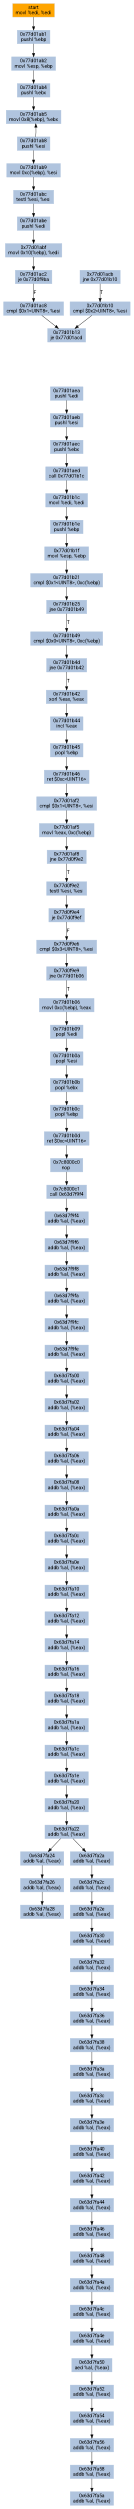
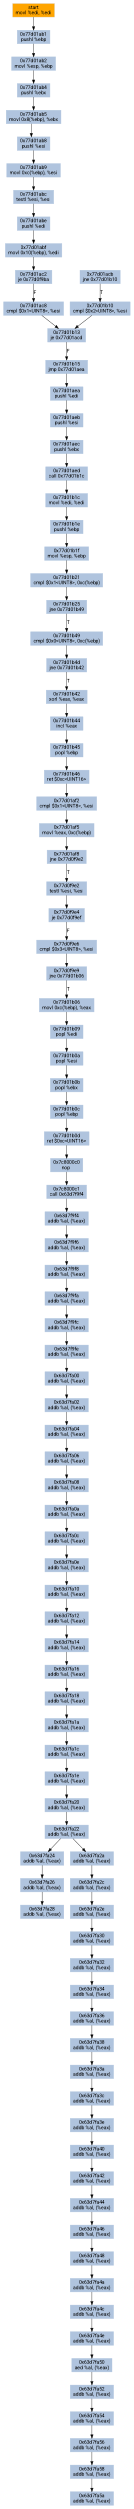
  digraph {
    fontname=Roboto
    node [color=lightsteelblue fillcolor=lightsteelblue fontname=Roboto shape=rectangle style=filled]
    edge [color="#000000" fontname=Roboto]
    n1 [color=lightgrey fillcolor=orange label="start\nmovl %edi, %edi"]
    n2 [label="0x77d01ab1\npushl %ebp"]
    n3 [label="0x77d01ab2\nmovl %esp, %ebp"]
    n4 [label="0x77d01ab4\npushl %ebx"]
    n5 [label="0x77d01ab5\nmovl 0x8(%ebp), %ebx"]
    n6 [label="0x77d01ab8\npushl %esi"]
    n7 [label="0x77d01ab9\nmovl 0xc(%ebp), %esi"]
    n8 [label="0x77d01abc\ntestl %esi, %esi"]
    n9 [label="0x77d01abe\npushl %edi"]
    n10 [label="0x77d01abf\nmovl 0x10(%ebp), %edi"]
    n11 [label="0x77d01ac2\nje 0x77d0f9ba"]
    n12 [label="0x77d01ac8\ncmpl $0x1<UINT8>, %esi"]
    n13 [label="0x77d01b13\nje 0x77d01acd"]
    n14 [label="0x77d01acb\njne 0x77d01b10"]
    n15 [label="0x77d01b10\ncmpl $0x2<UINT8>, %esi"]
+   n16 [label="0x77d01b15\njmp 0x77d01aea"]
    n17 [label="0x77d01aea\npushl %edi"]
    n18 [label="0x77d01aeb\npushl %esi"]
    n19 [label="0x77d01aec\npushl %ebx"]
    n20 [label="0x77d01aed\ncall 0x77d01b1c"]
    n21 [label="0x77d01b1c\nmovl %edi, %edi"]
    n22 [label="0x77d01b1e\npushl %ebp"]
    n23 [label="0x77d01b1f\nmovl %esp, %ebp"]
    n24 [label="0x77d01b21\ncmpl $0x1<UINT8>, 0xc(%ebp)"]
    n25 [label="0x77d01b25\njne 0x77d01b49"]
    n26 [label="0x77d01b49\ncmpl $0x0<UINT8>, 0xc(%ebp)"]
    n27 [label="0x77d01b4d\njne 0x77d01b42"]
    n28 [label="0x77d01b42\nxorl %eax, %eax"]
    n29 [label="0x77d01b44\nincl %eax"]
    n30 [label="0x77d01b45\npopl %ebp"]
    n31 [label="0x77d01b46\nret $0xc<UINT16>"]
    n32 [label="0x77d01af2\ncmpl $0x1<UINT8>, %esi"]
    n33 [label="0x77d01af5\nmovl %eax, 0xc(%ebp)"]
    n34 [label="0x77d01af8\njne 0x77d0f9e2"]
    n35 [label="0x77d0f9e2\ntestl %esi, %esi"]
    n36 [label="0x77d0f9e4\nje 0x77d0f9ef"]
    n37 [label="0x77d0f9e6\ncmpl $0x3<UINT8>, %esi"]
    n38 [label="0x77d0f9e9\njne 0x77d01b06"]
    n39 [label="0x77d01b06\nmovl 0xc(%ebp), %eax"]
    n40 [label="0x77d01b09\npopl %edi"]
    n41 [label="0x77d01b0a\npopl %esi"]
    n42 [label="0x77d01b0b\npopl %ebx"]
    n43 [label="0x77d01b0c\npopl %ebp"]
    n44 [label="0x77d01b0d\nret $0xc<UINT16>"]
    n45 [label="0x7c8000c0\nnop "]
    n46 [label="0x7c8000c1\ncall 0x63d7f9f4"]
    n47 [label="0x63d7f9f4\naddb %al, (%eax)"]
    n48 [label="0x63d7f9f6\naddb %al, (%eax)"]
    n49 [label="0x63d7f9f8\naddb %al, (%eax)"]
    n50 [label="0x63d7f9fa\naddb %al, (%eax)"]
    n51 [label="0x63d7f9fc\naddb %al, (%eax)"]
    n52 [label="0x63d7f9fe\naddb %al, (%eax)"]
    n53 [label="0x63d7fa00\naddb %al, (%eax)"]
    n54 [label="0x63d7fa02\naddb %al, (%eax)"]
    n55 [label="0x63d7fa04\naddb %al, (%eax)"]
    n56 [label="0x63d7fa06\naddb %al, (%eax)"]
    n57 [label="0x63d7fa08\naddb %al, (%eax)"]
    n58 [label="0x63d7fa0a\naddb %al, (%eax)"]
    n59 [label="0x63d7fa0c\naddb %al, (%eax)"]
    n60 [label="0x63d7fa0e\naddb %al, (%eax)"]
    n61 [label="0x63d7fa10\naddb %al, (%eax)"]
    n62 [label="0x63d7fa12\naddb %al, (%eax)"]
    n63 [label="0x63d7fa14\naddb %al, (%eax)"]
    n64 [label="0x63d7fa16\naddb %al, (%eax)"]
    n65 [label="0x63d7fa18\naddb %al, (%eax)"]
    n66 [label="0x63d7fa1a\naddb %al, (%eax)"]
    n67 [label="0x63d7fa1c\naddb %al, (%eax)"]
    n68 [label="0x63d7fa1e\naddb %al, (%eax)"]
    n69 [label="0x63d7fa20\naddb %al, (%eax)"]
    n70 [label="0x63d7fa22\naddb %al, (%eax)"]
    n71 [label="0x63d7fa24\naddb %al, (%eax)"]
    n72 [label="0x63d7fa2a\naddb %al, (%eax)"]
    n73 [label="0x63d7fa26\naddb %al, (%eax)"]
    n74 [label="0x63d7fa28\naddb %al, (%eax)"]
    n75 [label="0x63d7fa2c\naddb %al, (%eax)"]
    n76 [label="0x63d7fa2e\naddb %al, (%eax)"]
    n77 [label="0x63d7fa30\naddb %al, (%eax)"]
    n78 [label="0x63d7fa32\naddb %al, (%eax)"]
    n79 [label="0x63d7fa34\naddb %al, (%eax)"]
    n80 [label="0x63d7fa36\naddb %al, (%eax)"]
    n81 [label="0x63d7fa38\naddb %al, (%eax)"]
    n82 [label="0x63d7fa3a\naddb %al, (%eax)"]
    n83 [label="0x63d7fa3c\naddb %al, (%eax)"]
    n84 [label="0x63d7fa3e\naddb %al, (%eax)"]
    n85 [label="0x63d7fa40\naddb %al, (%eax)"]
    n86 [label="0x63d7fa42\naddb %al, (%eax)"]
    n87 [label="0x63d7fa44\naddb %al, (%eax)"]
    n88 [label="0x63d7fa46\naddb %al, (%eax)"]
    n89 [label="0x63d7fa48\naddb %al, (%eax)"]
    n90 [label="0x63d7fa4a\naddb %al, (%eax)"]
    n91 [label="0x63d7fa4c\naddb %al, (%eax)"]
    n92 [label="0x63d7fa4e\naddb %al, (%eax)"]
    n93 [label="0x63d7fa50\naed %al, (%eax)"]
    n94 [label="0x63d7fa52\naddb %al, (%eax)"]
    n95 [label="0x63d7fa54\naddb %al, (%eax)"]
    n96 [label="0x63d7fa56\naddb %al, (%eax)"]
    n97 [label="0x63d7fa58\naddb %al, (%eax)"]
    n98 [label="0x63d7fa5a\naddb %al, (%eax)"]
    n1 -> n2
    n2 -> n3
    n3 -> n4
    n4 -> n5
-   n6 -> n5
+   n5 -> n6
    n6 -> n7
    n7 -> n8
    n8 -> n9
    n9 -> n10
    n10 -> n11
    n11 -> n12 [label=F]
    n12 -> n13
+   n13 -> n16 [label=F]
    n14 -> n15 [label=T]
    n15 -> n13
+   n16 -> n17
    n17 -> n18
    n18 -> n19
    n19 -> n20
    n20 -> n21
    n21 -> n22
    n22 -> n23
    n23 -> n24
    n24 -> n25
    n25 -> n26 [label=T]
    n26 -> n27
    n27 -> n28 [label=T]
    n28 -> n29
    n29 -> n30
    n30 -> n31
    n31 -> n32
    n32 -> n33
    n33 -> n34
    n34 -> n35 [label=T]
    n35 -> n36
    n36 -> n37 [label=F]
    n37 -> n38
    n38 -> n39 [label=T]
    n39 -> n40
    n40 -> n41
    n41 -> n42
    n42 -> n43
    n43 -> n44
    n44 -> n45
    n45 -> n46
    n46 -> n47
    n47 -> n48
    n48 -> n49
    n49 -> n50
    n50 -> n51
    n51 -> n52
    n52 -> n53
    n53 -> n54
    n54 -> n55
    n55 -> n56
    n56 -> n57
    n57 -> n58
    n58 -> n59
    n59 -> n60
    n60 -> n61
    n61 -> n62
    n62 -> n63
    n63 -> n64
    n64 -> n65
    n65 -> n66
    n66 -> n67
    n67 -> n68
    n68 -> n69
    n69 -> n70
    n70 -> n71
    n70 -> n72
    n71 -> n73
    n72 -> n75
    n73 -> n74
    n75 -> n76
    n76 -> n77
    n77 -> n78
    n78 -> n79
    n79 -> n80
    n80 -> n81
    n81 -> n82
    n82 -> n83
    n83 -> n84
    n84 -> n85
    n85 -> n86
    n86 -> n87
    n87 -> n88
    n88 -> n89
    n89 -> n90
    n90 -> n91
    n91 -> n92
    n92 -> n93
    n93 -> n94
    n94 -> n95
    n95 -> n96
    n96 -> n97
    n97 -> n98
  }
